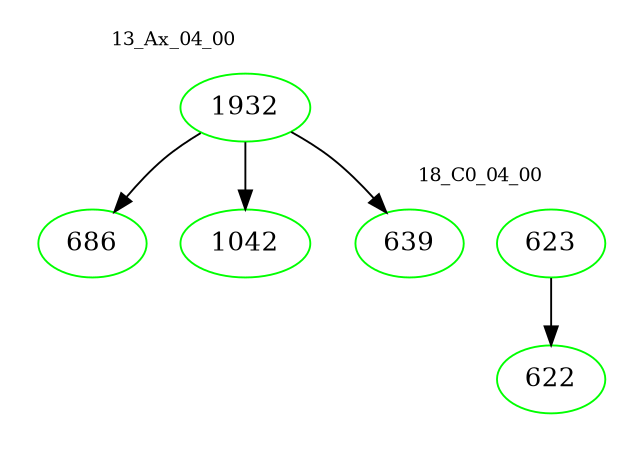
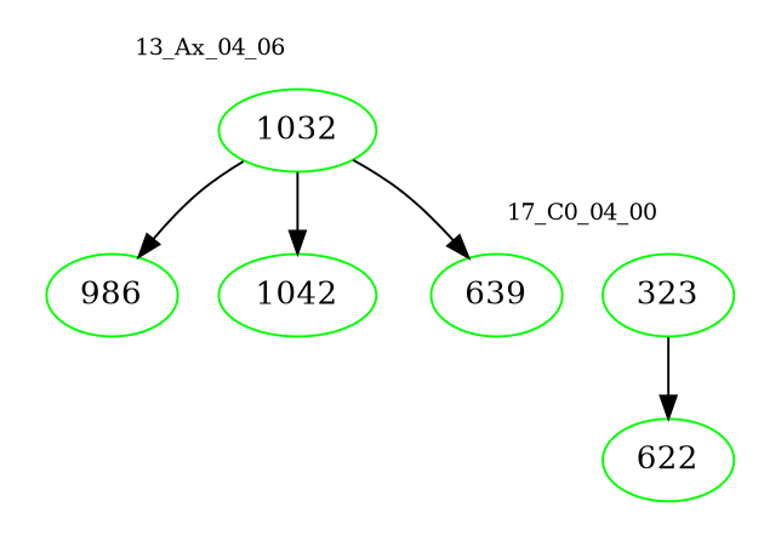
  digraph {
    node [color=green]
    edge [color=black]
-   n1 [label=1932]
-   n2 [label=686]
+   n1 [label=1032]
+   n2 [label=986]
    n3 [label=1042]
-   n4 [label=623]
+   n4 [label=323]
    n5 [label=622]
    n6 [label=639]
    subgraph cluster_1 {
      color=white
      fontsize=10
-     label="13_Ax_04_00"
+     label="13_Ax_04_06"
      n1
      n2
      n3
    }
    subgraph cluster_2 {
      color=white
      fontsize=10
-     label="18_C0_04_00"
+     label="17_C0_04_00"
      n4
      n5
      n6
    }
    n1 -> n2
    n1 -> n3
    n1 -> n6
    n4 -> n5
  }
